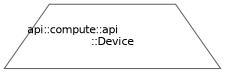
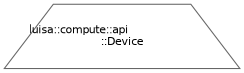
  digraph {
    rankdir=LR
-   n1 [color=grey40 fillcolor=white fontname=Helvetica fontsize=10 height=0.2 label="api::compute::api\l::Device" shape=trapezium style=filled width=0.4]
+   n1 [color=grey40 fillcolor=white fontname=Helvetica fontsize=10 height=0.2 label="luisa::compute::api\l::Device" shape=trapezium style=filled width=0.4]
  }
